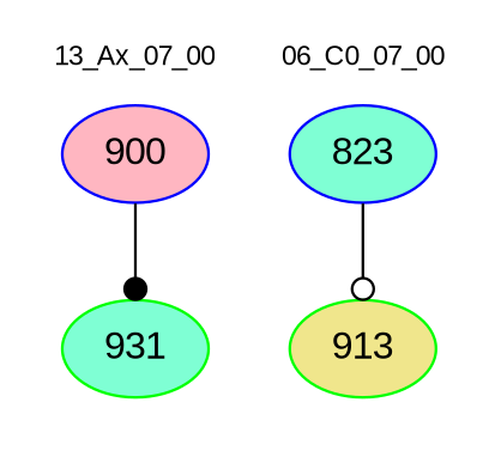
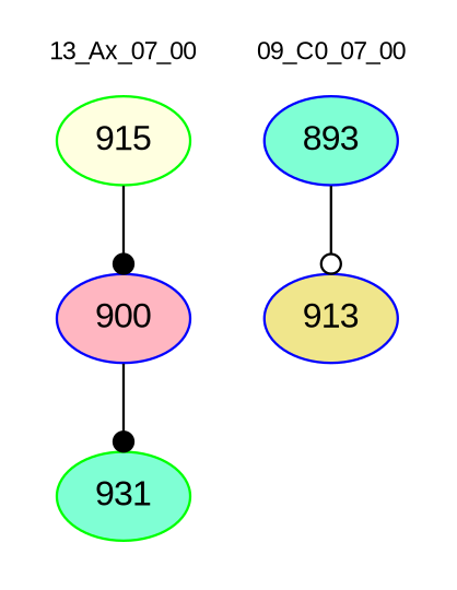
  digraph {
    fontname="Liberation Sans"
    node [color=green fillcolor=aquamarine fontname="Liberation Sans" style=filled]
    edge [arrowhead=dot color=black fontname="Liberation Sans"]
+   n1 [fillcolor=lightyellow label=915]
    n2 [color=blue fillcolor=lightpink label=900]
    n3 [label=931]
-   n4 [color=blue label=823]
-   n5 [fillcolor=khaki label=913]
+   n4 [color=blue label=893]
+   n5 [color=blue fillcolor=khaki label=913]
    subgraph cluster_1 {
      color=white
      fontsize=10
      label="13_Ax_07_00"
+     n1
      n2
      n3
    }
    subgraph cluster_2 {
      color=white
      fontsize=10
-     label="06_C0_07_00"
+     label="09_C0_07_00"
      n4
      n5
    }
+   n1 -> n2
    n2 -> n3
    n4 -> n5 [arrowhead=odot]
  }
